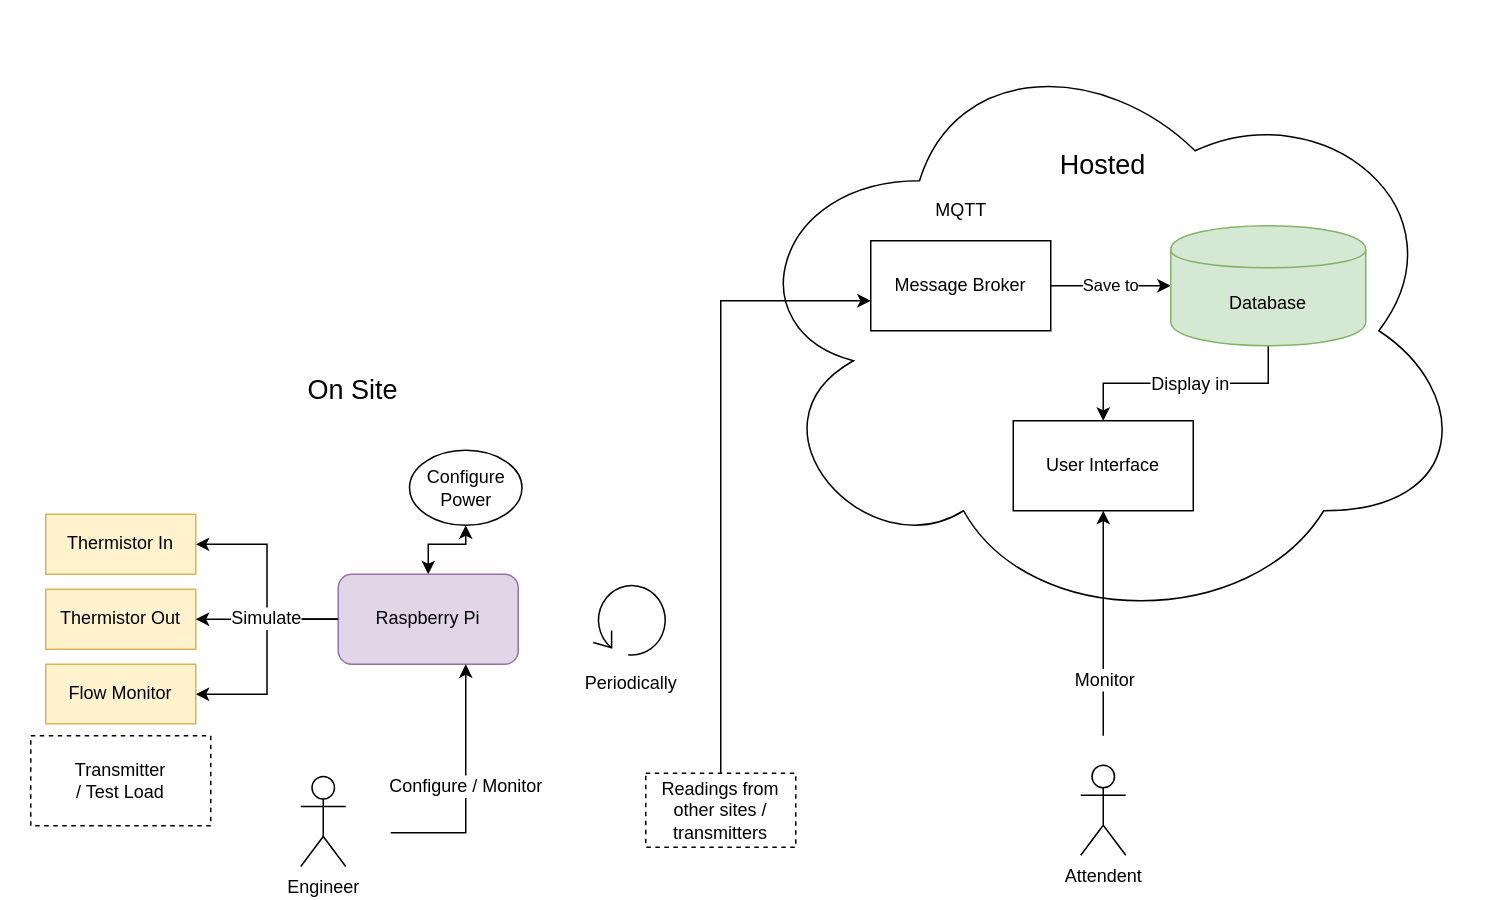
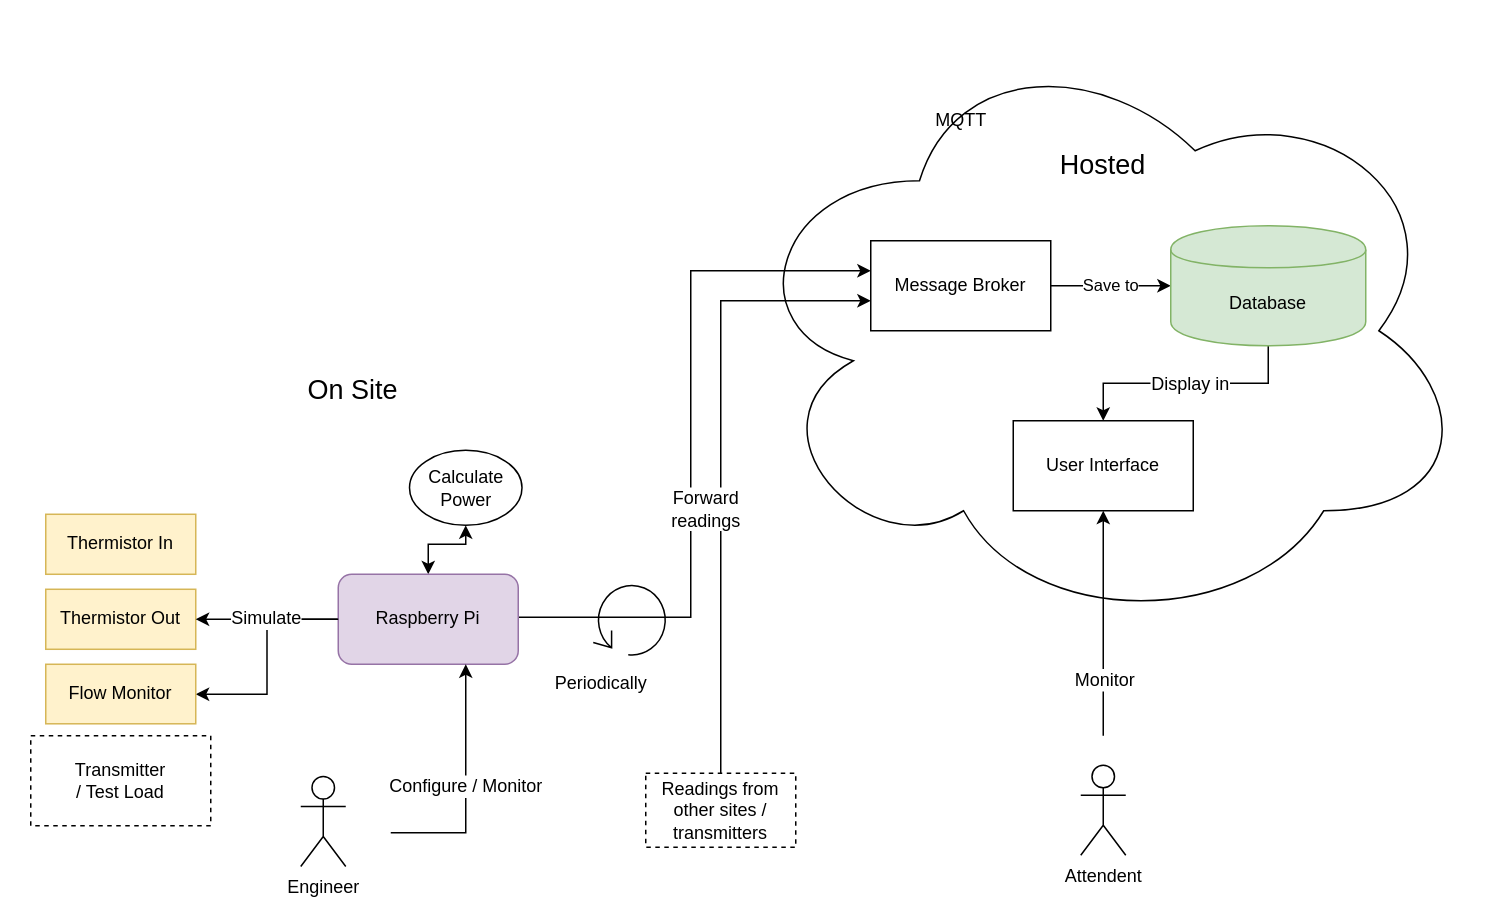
  <mxCell id="0" />
  <mxCell id="1" parent="0" />
  <mxCell id="2" value="" style="ellipse;shape=cloud;whiteSpace=wrap;html=1;" vertex="1" parent="1"><mxGeometry x="490" y="20" width="490" height="400" as="geometry" /></mxCell>
  <mxCell id="3" value="" style="edgeStyle=orthogonalEdgeStyle;rounded=0;orthogonalLoop=1;jettySize=auto;html=1;startArrow=none;startFill=0;endArrow=classic;endFill=1;" edge="1" parent="1" source="27" target="11"><mxGeometry relative="1" as="geometry"><mxPoint x="480" y="590" as="targetPoint" /><Array as="points"><mxPoint x="480" y="200" /></Array></mxGeometry></mxCell>
  <mxCell id="4" value="Attendent" style="shape=umlActor;verticalLabelPosition=bottom;labelBackgroundColor=#ffffff;verticalAlign=top;html=1;outlineConnect=0;" vertex="1" parent="1"><mxGeometry x="720" y="509.68" width="30" height="60" as="geometry" /></mxCell>
+ <mxCell id="5" value="Forward&lt;br style=&quot;font-size: 12px;&quot;&gt;readings" style="edgeStyle=orthogonalEdgeStyle;rounded=0;orthogonalLoop=1;jettySize=auto;html=1;endArrow=classic;endFill=1;fontSize=12;" edge="1" parent="1" source="9" target="11"><mxGeometry x="-0.198" y="-10" relative="1" as="geometry"><Array as="points"><mxPoint x="460" y="411" /><mxPoint x="460" y="180" /></Array><mxPoint as="offset" /></mxGeometry></mxCell>
  <mxCell id="6" style="edgeStyle=orthogonalEdgeStyle;rounded=0;orthogonalLoop=1;jettySize=auto;html=1;endArrow=classic;endFill=1;startArrow=classic;startFill=1;" edge="1" parent="1" source="9" target="25"><mxGeometry relative="1" as="geometry"><mxPoint x="310" y="324.69" as="targetPoint" /></mxGeometry></mxCell>
- <mxCell id="7" style="edgeStyle=orthogonalEdgeStyle;rounded=0;orthogonalLoop=1;jettySize=auto;html=1;startArrow=none;startFill=0;endArrow=classic;endFill=1;fontSize=12;" edge="1" parent="1" source="9" target="22"><mxGeometry relative="1" as="geometry" /></mxCell>
  <mxCell id="8" style="edgeStyle=orthogonalEdgeStyle;rounded=0;orthogonalLoop=1;jettySize=auto;html=1;startArrow=none;startFill=0;endArrow=classic;endFill=1;fontSize=12;" edge="1" parent="1" source="9" target="24"><mxGeometry relative="1" as="geometry" /></mxCell>
  <mxCell id="9" value="Raspberry Pi" style="rounded=1;whiteSpace=wrap;html=1;fillColor=#e1d5e7;strokeColor=#9673a6;" vertex="1" parent="1"><mxGeometry x="225" y="382.35" width="120" height="60" as="geometry" /></mxCell>
  <mxCell id="10" value="Save to" style="edgeStyle=orthogonalEdgeStyle;rounded=0;orthogonalLoop=1;jettySize=auto;html=1;endArrow=classic;endFill=1;" edge="1" parent="1" source="11" target="15"><mxGeometry relative="1" as="geometry"><Array as="points"><mxPoint x="730" y="190" /><mxPoint x="730" y="190" /></Array></mxGeometry></mxCell>
  <mxCell id="11" value="Message Broker" style="rounded=0;whiteSpace=wrap;html=1;" vertex="1" parent="1"><mxGeometry x="580" y="160" width="120" height="60" as="geometry" /></mxCell>
  <mxCell id="12" value="User Interface" style="rounded=0;whiteSpace=wrap;html=1;" vertex="1" parent="1"><mxGeometry x="675" y="280" width="120" height="60" as="geometry" /></mxCell>
  <mxCell id="13" style="edgeStyle=orthogonalEdgeStyle;rounded=0;orthogonalLoop=1;jettySize=auto;html=1;" edge="1" parent="1" source="15" target="12"><mxGeometry relative="1" as="geometry" /></mxCell>
  <mxCell id="14" value="Display in" style="text;html=1;align=center;verticalAlign=middle;resizable=0;points=[];labelBackgroundColor=#ffffff;" vertex="1" connectable="0" parent="13"><mxGeometry x="-0.2" relative="1" as="geometry"><mxPoint x="-14" as="offset" /></mxGeometry></mxCell>
  <mxCell id="15" value="Database" style="shape=cylinder;whiteSpace=wrap;html=1;boundedLbl=1;backgroundOutline=1;fillColor=#d5e8d4;strokeColor=#82b366;" vertex="1" parent="1"><mxGeometry x="780" y="150" width="130" height="80" as="geometry" /></mxCell>
  <mxCell id="16" value="" style="shape=mxgraph.bpmn.loop;html=1;outlineConnect=0;" vertex="1" parent="1"><mxGeometry x="395" y="387.19" width="50" height="50" as="geometry" /></mxCell>
- <mxCell id="17" value="Periodically" style="text;html=1;align=center;verticalAlign=middle;resizable=0;points=[];autosize=1;" vertex="1" parent="1"><mxGeometry x="380" y="444.69" width="80" height="20" as="geometry" /></mxCell>
+ <mxCell id="17" value="Periodically" style="text;html=1;align=center;verticalAlign=middle;resizable=0;points=[];autosize=1;" vertex="1" parent="1"><mxGeometry x="360" y="444.69" width="80" height="20" as="geometry" /></mxCell>
  <mxCell id="18" value="" style="endArrow=classic;html=1;" edge="1" parent="1" target="12"><mxGeometry width="50" height="50" relative="1" as="geometry"><mxPoint x="735" y="490" as="sourcePoint" /><mxPoint x="890" y="350" as="targetPoint" /></mxGeometry></mxCell>
  <mxCell id="19" value="Monitor" style="text;html=1;align=center;verticalAlign=middle;resizable=0;points=[];labelBackgroundColor=#ffffff;" vertex="1" connectable="0" parent="18"><mxGeometry x="-0.492" y="-2" relative="1" as="geometry"><mxPoint x="-2" as="offset" /></mxGeometry></mxCell>
  <mxCell id="20" value="Configure / Monitor" style="edgeStyle=orthogonalEdgeStyle;rounded=0;orthogonalLoop=1;jettySize=auto;html=1;fontSize=12;" edge="1" parent="1" target="9"><mxGeometry relative="1" as="geometry"><mxPoint x="260" y="554.69" as="sourcePoint" /><Array as="points"><mxPoint x="310" y="554.69" /></Array></mxGeometry></mxCell>
  <mxCell id="21" value="Engineer" style="shape=umlActor;verticalLabelPosition=bottom;labelBackgroundColor=#ffffff;verticalAlign=top;html=1;outlineConnect=0;" vertex="1" parent="1"><mxGeometry x="200" y="517.19" width="30" height="60" as="geometry" /></mxCell>
  <mxCell id="22" value="Thermistor In" style="rounded=0;whiteSpace=wrap;html=1;fillColor=#fff2cc;strokeColor=#d6b656;" vertex="1" parent="1"><mxGeometry x="30" y="342.35" width="100" height="40" as="geometry" /></mxCell>
  <mxCell id="23" value="Thermistor Out" style="rounded=0;whiteSpace=wrap;html=1;fillColor=#fff2cc;strokeColor=#d6b656;" vertex="1" parent="1"><mxGeometry x="30" y="392.35" width="100" height="40" as="geometry" /></mxCell>
  <mxCell id="24" value="Flow Monitor" style="rounded=0;whiteSpace=wrap;html=1;fillColor=#fff2cc;strokeColor=#d6b656;" vertex="1" parent="1"><mxGeometry x="30" y="442.35" width="100" height="39.68" as="geometry" /></mxCell>
- <mxCell id="25" value="Configure Power" style="ellipse;whiteSpace=wrap;html=1;" vertex="1" parent="1"><mxGeometry x="272.5" y="299.69" width="75" height="50" as="geometry" /></mxCell>
- <mxCell id="26" value="MQTT" style="text;html=1;align=center;verticalAlign=middle;resizable=0;points=[];autosize=1;" vertex="1" parent="1"><mxGeometry x="615" y="130" width="50" height="20" as="geometry" /></mxCell>
+ <mxCell id="25" value="Calculate Power" style="ellipse;whiteSpace=wrap;html=1;" vertex="1" parent="1"><mxGeometry x="272.5" y="299.69" width="75" height="50" as="geometry" /></mxCell>
+ <mxCell id="26" value="MQTT" style="text;html=1;align=center;verticalAlign=middle;resizable=0;points=[];autosize=1;" vertex="1" parent="1"><mxGeometry x="615" y="70" width="50" height="20" as="geometry" /></mxCell>
  <mxCell id="27" value="Readings from other sites / transmitters" style="text;html=1;whiteSpace=wrap;align=center;rounded=0;strokeColor=#000000;fillColor=#ffffff;verticalAlign=middle;dashed=1;" vertex="1" parent="1"><mxGeometry x="430" y="515" width="100" height="49.37" as="geometry" /></mxCell>
  <mxCell id="28" value="On Site" style="text;html=1;strokeColor=none;fillColor=none;align=center;verticalAlign=middle;whiteSpace=wrap;rounded=0;dashed=1;fontSize=18;" vertex="1" parent="1"><mxGeometry x="180" y="250" width="110" height="20" as="geometry" /></mxCell>
  <mxCell id="29" value="Hosted" style="text;html=1;strokeColor=none;fillColor=none;align=center;verticalAlign=middle;whiteSpace=wrap;rounded=0;dashed=1;fontSize=18;" vertex="1" parent="1"><mxGeometry x="680" y="100" width="110" height="20" as="geometry" /></mxCell>
  <mxCell id="30" value="Simulate" style="edgeStyle=orthogonalEdgeStyle;rounded=0;orthogonalLoop=1;jettySize=auto;html=1;startArrow=none;startFill=0;endArrow=classic;endFill=1;fontSize=12;" edge="1" parent="1" source="9" target="23"><mxGeometry relative="1" as="geometry"><mxPoint x="251" y="412.35" as="sourcePoint" /><mxPoint x="111" y="412.35" as="targetPoint" /></mxGeometry></mxCell>
  <mxCell id="31" value="Transmitter&lt;br&gt;/ Test Load" style="rounded=0;whiteSpace=wrap;html=1;dashed=1;strokeColor=#000000;fillColor=#ffffff;fontSize=12;align=center;" vertex="1" parent="1"><mxGeometry x="20" y="490" width="120" height="60" as="geometry" /></mxCell>
